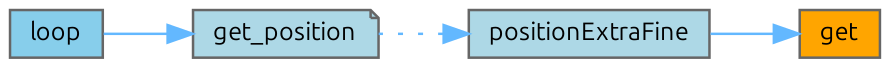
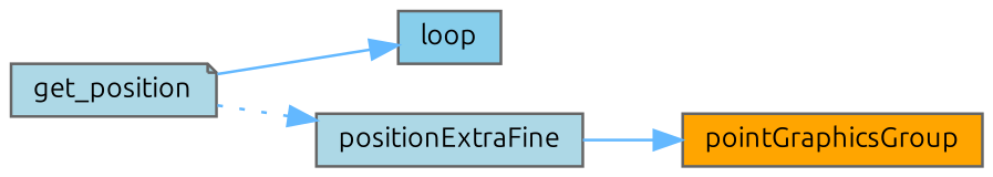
  digraph {
    fontname=Ubuntu
    rankdir=RL
    node [color=grey40 fillcolor=lightblue fontname=Ubuntu fontsize=10 shape=box style=filled]
    edge [color=steelblue1 dir=back fontname=Ubuntu fontsize=10 labelfontname=Helvetica labelfontsize=10 style=solid]
    n1 [color=gray40 fontcolor=black height=0.2 label=positionExtraFine width=0.4]
    n2 [height=0.2 label=get_position shape=note width=0.4]
    n3 [fillcolor=skyblue height=0.2 label=loop width=0.4]
-   n4 [fillcolor=orange height=0.2 label=get width=0.4]
+   n4 [fillcolor=orange height=0.2 label=pointGraphicsGroup width=0.4]
    n1 -> n2 [style=dotted]
-   n2 -> n3
+   n3 -> n2
    n4 -> n1
  }
